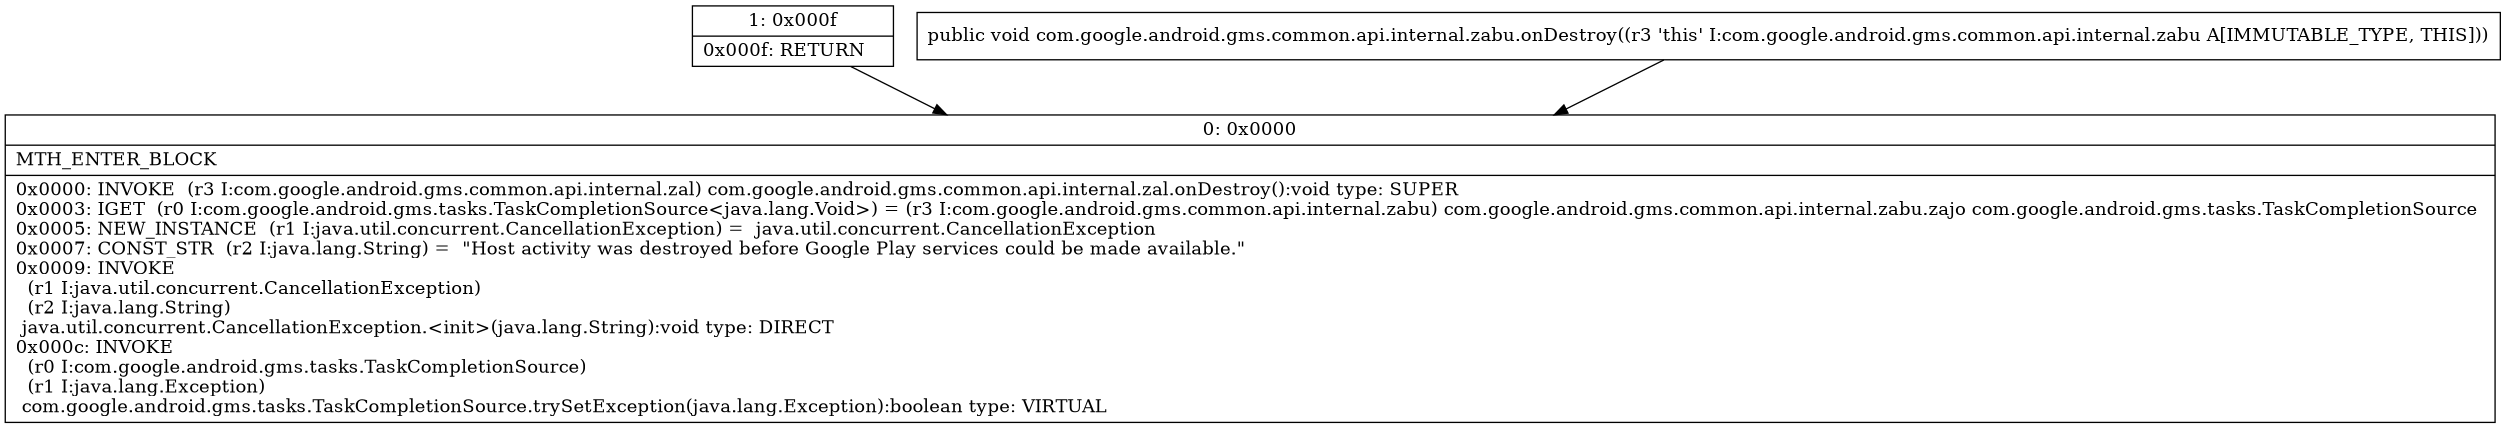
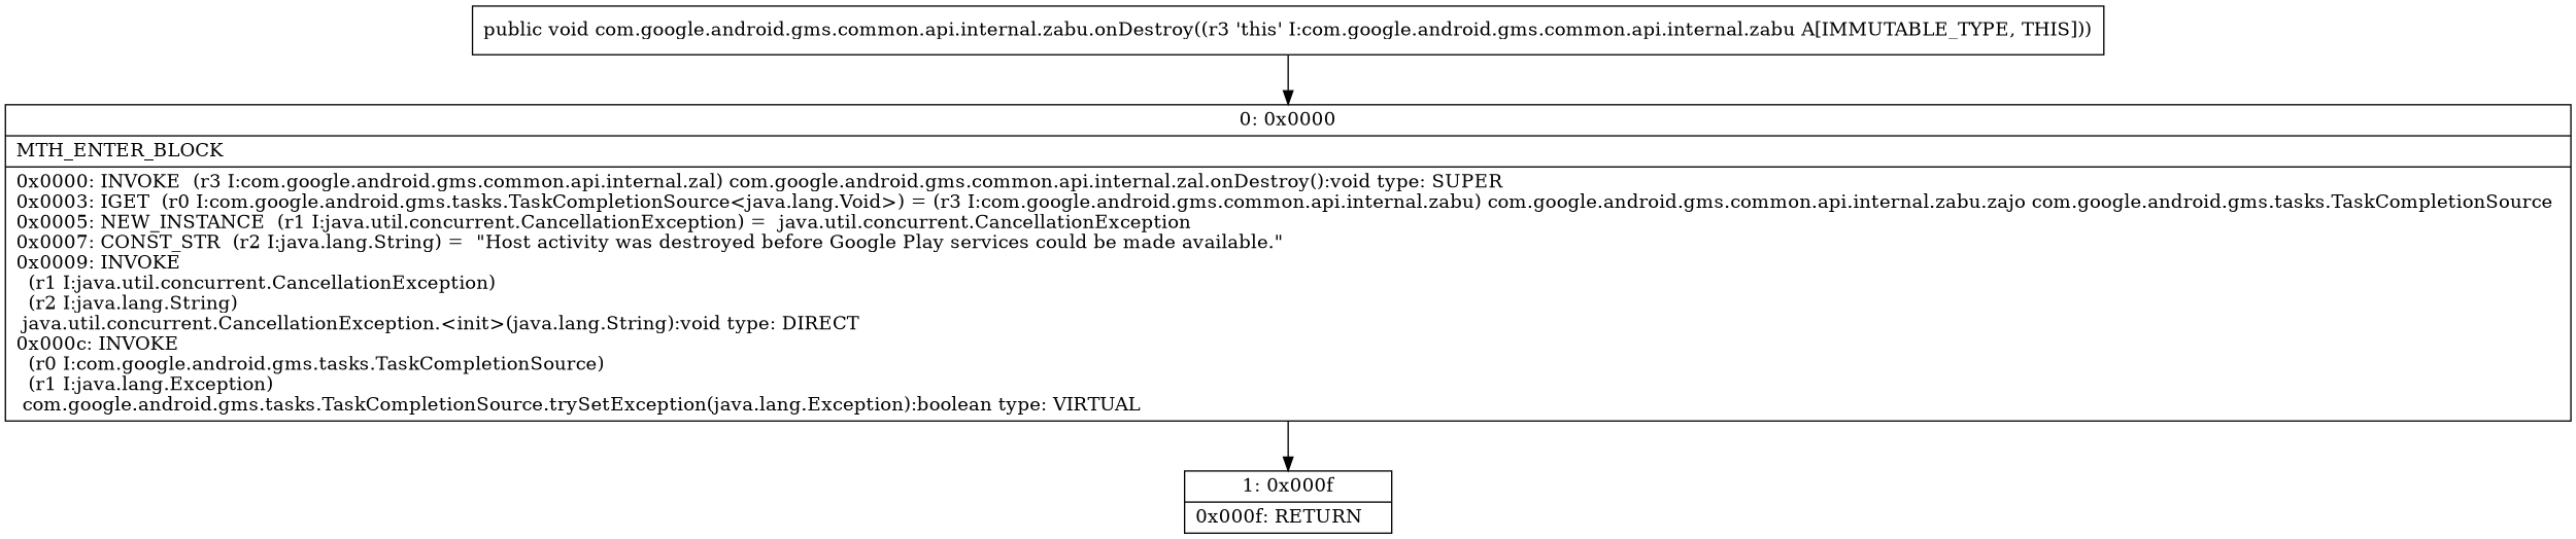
  digraph {
    node [shape=record]
    n1 [label="{0\:\ 0x0000|MTH_ENTER_BLOCK\l|0x0000: INVOKE  (r3 I:com.google.android.gms.common.api.internal.zal) com.google.android.gms.common.api.internal.zal.onDestroy():void type: SUPER \l0x0003: IGET  (r0 I:com.google.android.gms.tasks.TaskCompletionSource\<java.lang.Void\>) = (r3 I:com.google.android.gms.common.api.internal.zabu) com.google.android.gms.common.api.internal.zabu.zajo com.google.android.gms.tasks.TaskCompletionSource \l0x0005: NEW_INSTANCE  (r1 I:java.util.concurrent.CancellationException) =  java.util.concurrent.CancellationException \l0x0007: CONST_STR  (r2 I:java.lang.String) =  \"Host activity was destroyed before Google Play services could be made available.\" \l0x0009: INVOKE  \l  (r1 I:java.util.concurrent.CancellationException)\l  (r2 I:java.lang.String)\l java.util.concurrent.CancellationException.\<init\>(java.lang.String):void type: DIRECT \l0x000c: INVOKE  \l  (r0 I:com.google.android.gms.tasks.TaskCompletionSource)\l  (r1 I:java.lang.Exception)\l com.google.android.gms.tasks.TaskCompletionSource.trySetException(java.lang.Exception):boolean type: VIRTUAL \l}"]
    n2 [label="{1\:\ 0x000f|0x000f: RETURN   \l}"]
    n3 [label="{public void com.google.android.gms.common.api.internal.zabu.onDestroy((r3 'this' I:com.google.android.gms.common.api.internal.zabu A[IMMUTABLE_TYPE, THIS])) }"]
-   n2 -> n1
+   n1 -> n2
    n3 -> n1
  }
